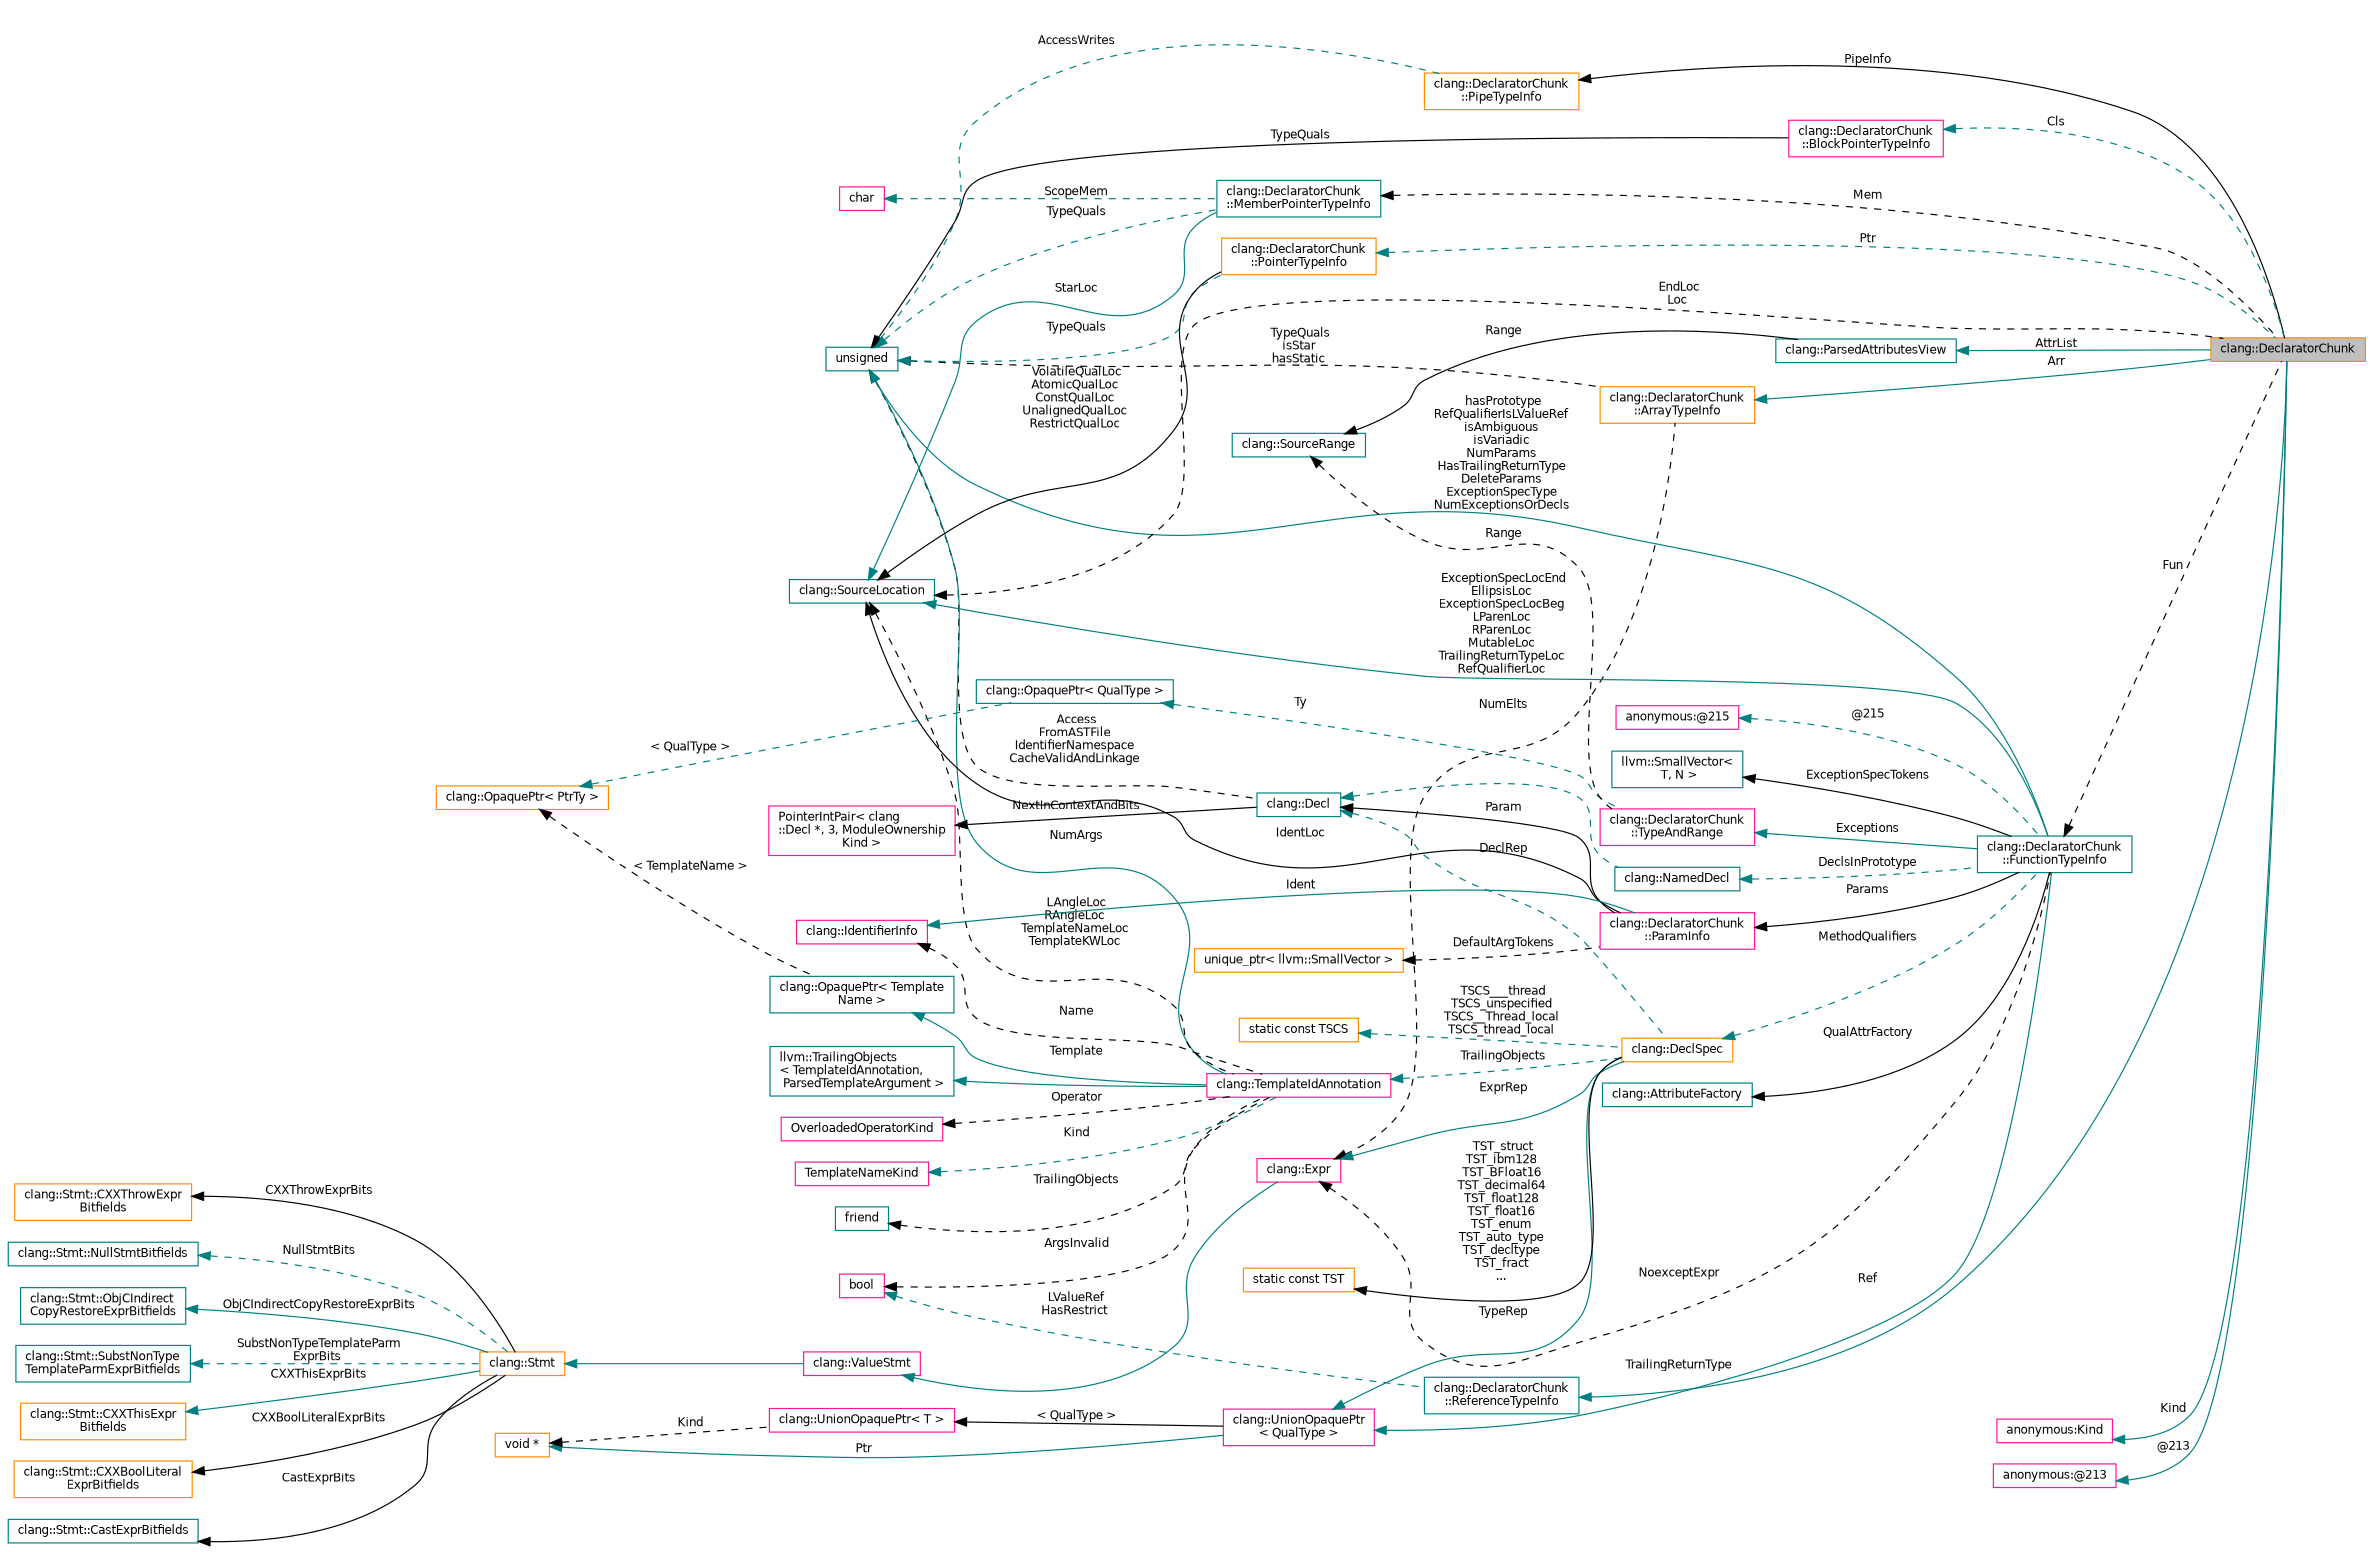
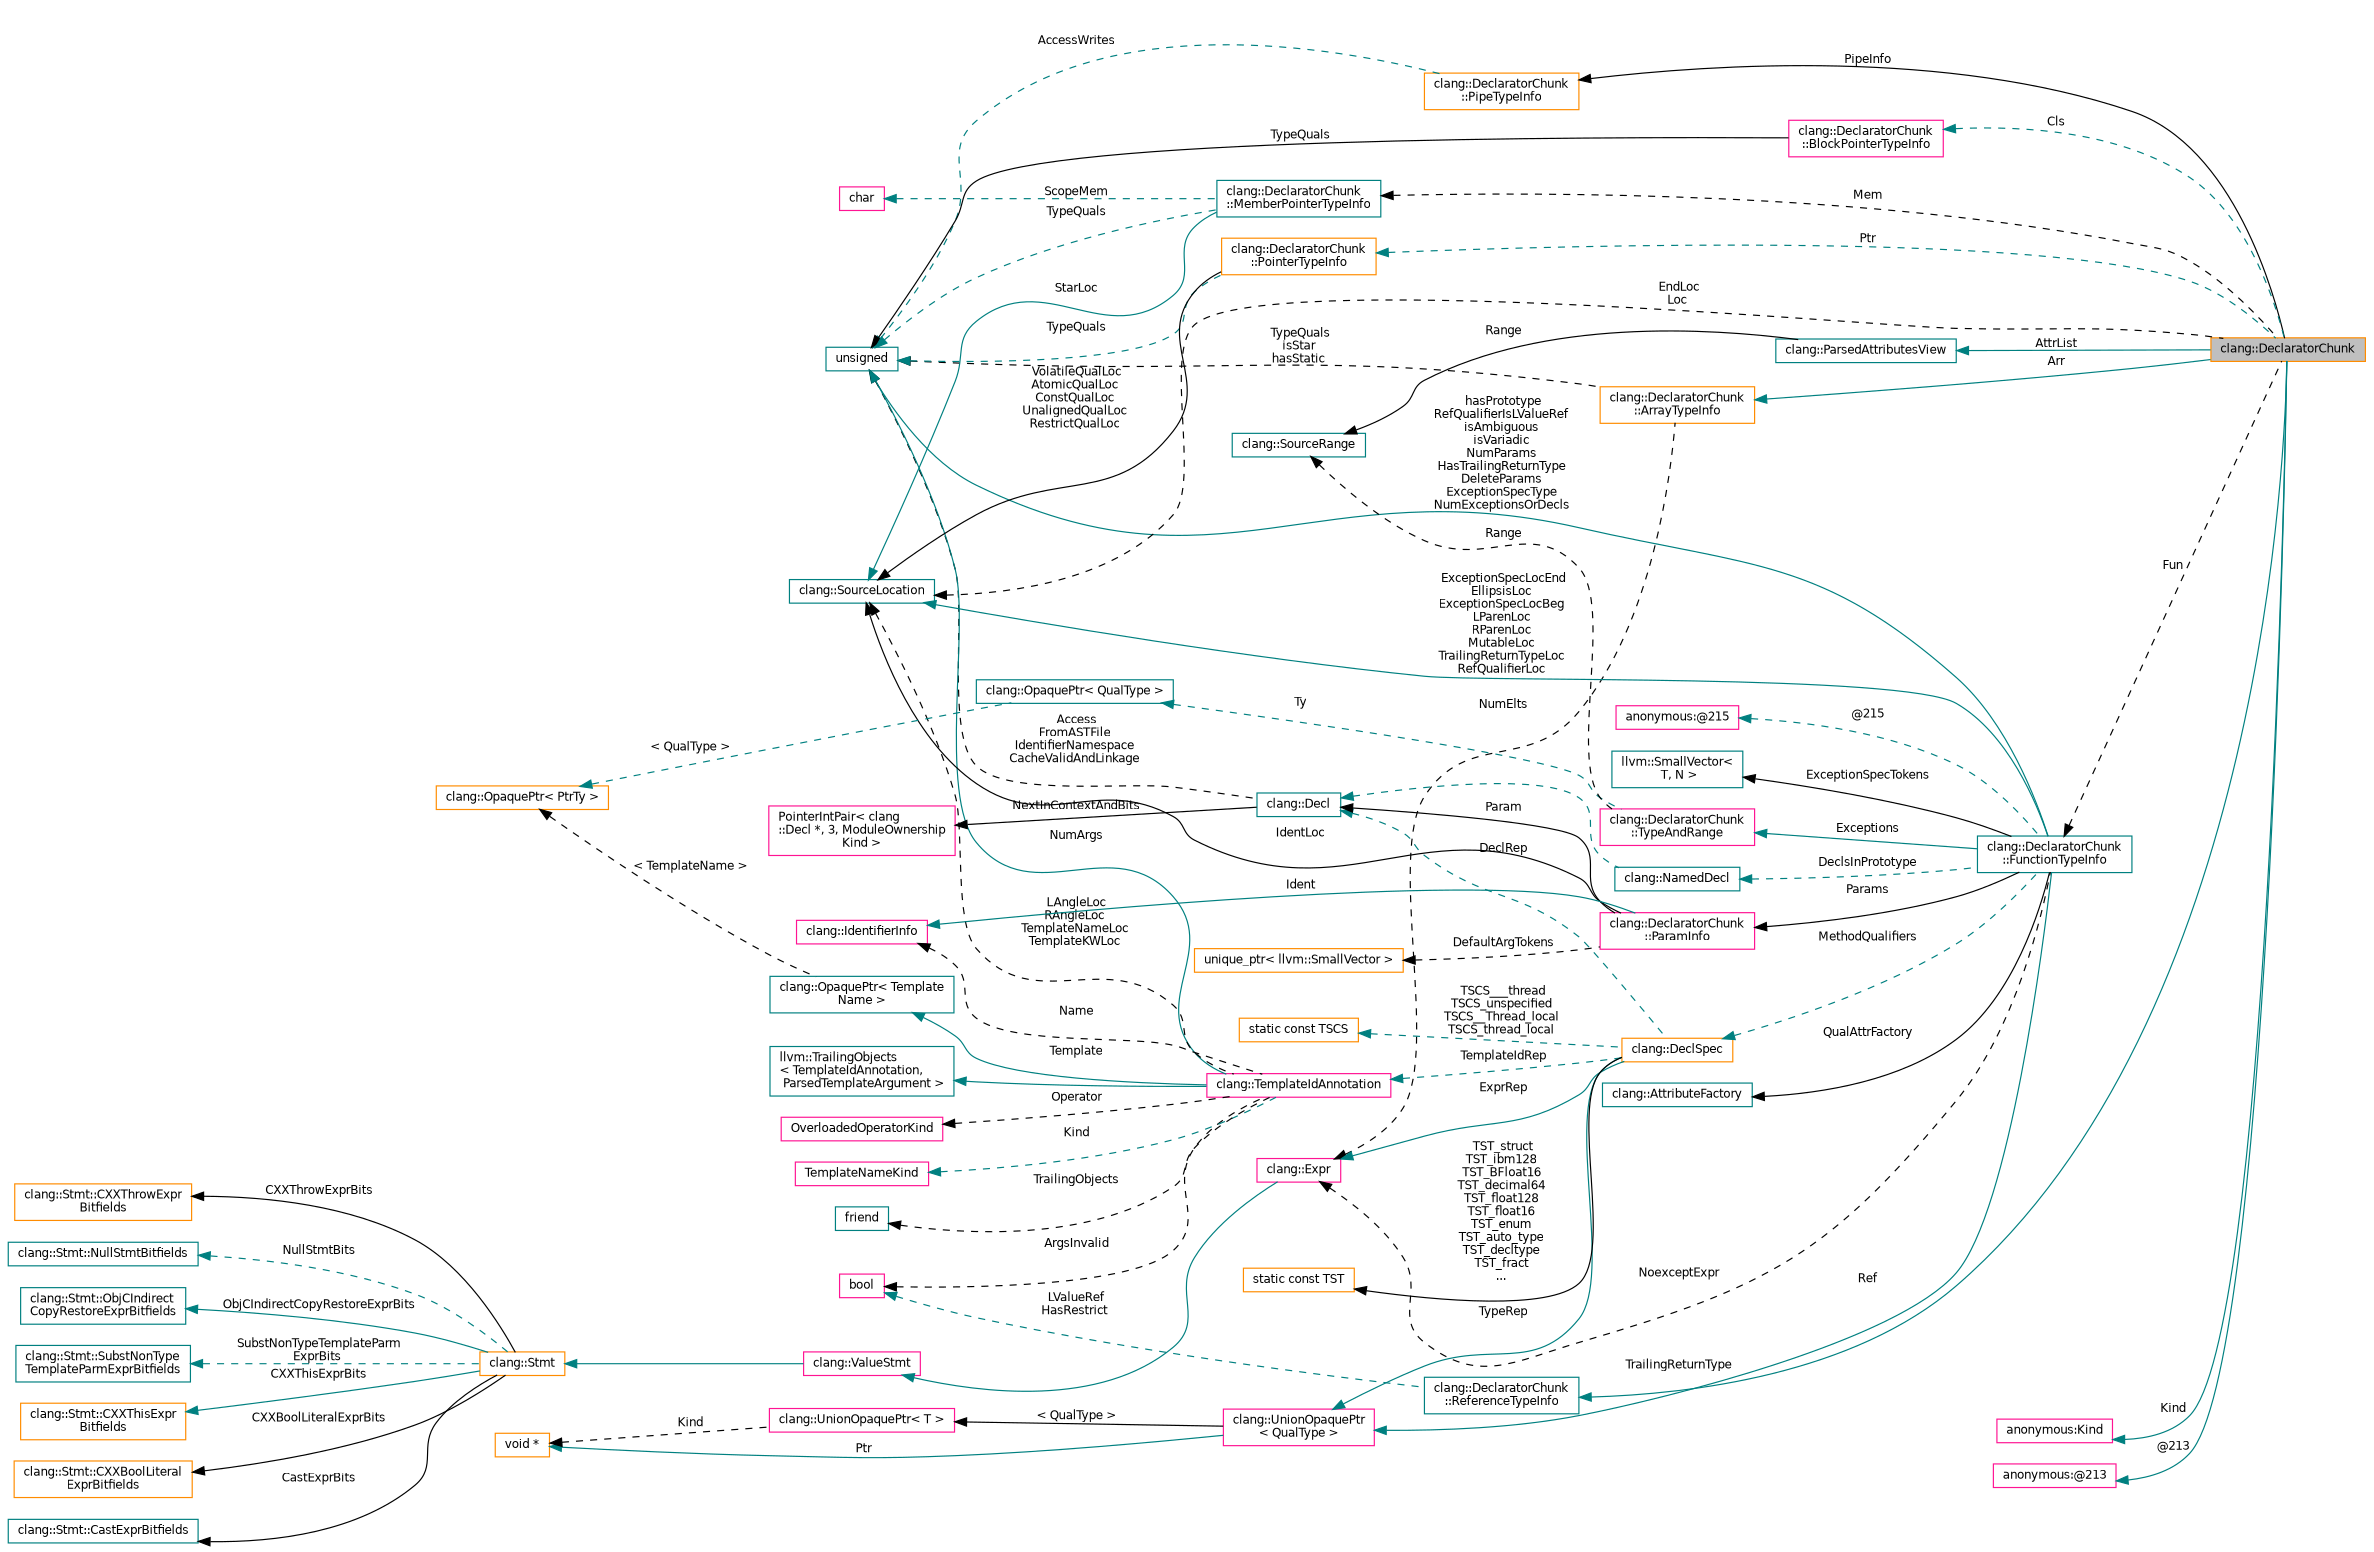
  digraph {
    rankdir=LR
    node [color=teal fontname=Helvetica fontsize=10 shape=record]
    edge [color=teal dir=back fontname=Helvetica fontsize=10 labelfontname=Helvetica labelfontsize=10 style=solid]
    n1 [color=darkorange fillcolor=grey75 fontcolor=black height=0.2 label="clang::DeclaratorChunk" style=filled width=0.4]
    n2 [color=darkorange height=0.2 label="clang::DeclaratorChunk\l::ArrayTypeInfo" width=0.4]
    n3 [color=deeppink height=0.2 label="clang::Expr" width=0.4]
    n4 [height=0.2 label="clang::DeclaratorChunk\l::FunctionTypeInfo" width=0.4]
    n5 [color=darkorange height=0.2 label="clang::DeclSpec" width=0.4]
    n6 [color=deeppink height=0.2 label="clang::ValueStmt" width=0.4]
    n7 [color=darkorange height=0.2 label="clang::Stmt" width=0.4]
    n8 [color=darkorange height=0.2 label="clang::Stmt::CXXThrowExpr\lBitfields" width=0.4]
    n9 [height=0.2 label="clang::Stmt::NullStmtBitfields" width=0.4]
    n10 [height=0.2 label="clang::Stmt::ObjCIndirect\lCopyRestoreExprBitfields" width=0.4]
    n11 [height=0.2 label="clang::Stmt::SubstNonType\lTemplateParmExprBitfields" width=0.4]
    n12 [color=darkorange height=0.2 label="clang::Stmt::CXXThisExpr\lBitfields" width=0.4]
    n13 [color=darkorange height=0.2 label="clang::Stmt::CXXBoolLiteral\lExprBitfields" width=0.4]
    n14 [height=0.2 label="clang::Stmt::CastExprBitfields" width=0.4]
    n15 [height=0.2 label=unsigned width=0.4]
    n16 [color=darkorange height=0.2 label="clang::DeclaratorChunk\l::PipeTypeInfo" width=0.4]
    n17 [color=deeppink height=0.2 label="clang::DeclaratorChunk\l::BlockPointerTypeInfo" width=0.4]
    n18 [height=0.2 label="clang::DeclaratorChunk\l::MemberPointerTypeInfo" width=0.4]
    n19 [color=darkorange height=0.2 label="clang::DeclaratorChunk\l::PointerTypeInfo" width=0.4]
    n20 [height=0.2 label="clang::Decl" width=0.4]
    n21 [color=deeppink height=0.2 label="clang::TemplateIdAnnotation" width=0.4]
    n22 [color=deeppink height=0.2 label="clang::DeclaratorChunk\l::ParamInfo" width=0.4]
    n23 [height=0.2 label="clang::NamedDecl" width=0.4]
    n24 [height=0.2 label="clang::DeclaratorChunk\l::ReferenceTypeInfo" width=0.4]
    n25 [color=deeppink height=0.2 label=bool width=0.4]
    n26 [height=0.2 label="clang::SourceLocation" width=0.4]
    n27 [color=deeppink height=0.2 label=char width=0.4]
    n28 [color=deeppink height=0.2 label="anonymous:Kind" width=0.4]
    n29 [color=deeppink height=0.2 label="anonymous:@213" width=0.4]
    n30 [color=darkorange height=0.2 label="static const TSCS" width=0.4]
    n31 [color=deeppink height=0.2 label="PointerIntPair\< clang\l::Decl *, 3, ModuleOwnership\lKind \>" width=0.4]
    n32 [color=deeppink height=0.2 label="clang::UnionOpaquePtr\l\< QualType \>" width=0.4]
    n33 [color=darkorange height=0.2 label="void *" width=0.4]
    n34 [color=deeppink height=0.2 label="clang::UnionOpaquePtr\< T \>" width=0.4]
    n35 [height=0.2 label="llvm::TrailingObjects\l\< TemplateIdAnnotation,\l ParsedTemplateArgument \>" width=0.4]
    n36 [color=deeppink height=0.2 label=OverloadedOperatorKind width=0.4]
    n37 [color=deeppink height=0.2 label="clang::IdentifierInfo" width=0.4]
    n38 [color=deeppink height=0.2 label=TemplateNameKind width=0.4]
    n39 [height=0.2 label="clang::OpaquePtr\< Template\lName \>" width=0.4]
    n40 [color=darkorange height=0.2 label="clang::OpaquePtr\< PtrTy \>" width=0.4]
    n41 [height=0.2 label="clang::OpaquePtr\< QualType \>" width=0.4]
    n42 [color=deeppink height=0.2 label="clang::DeclaratorChunk\l::TypeAndRange" width=0.4]
    n43 [height=0.2 label=friend width=0.4]
    n44 [color=darkorange height=0.2 label="static const TST" width=0.4]
    n45 [color=darkorange height=0.2 label="unique_ptr\< llvm::SmallVector \>" width=0.4]
    n46 [color=deeppink height=0.2 label="anonymous:@215" width=0.4]
    n47 [height=0.2 label="llvm::SmallVector\<\l T, N \>" width=0.4]
    n48 [height=0.2 label="clang::SourceRange" width=0.4]
    n49 [height=0.2 label="clang::ParsedAttributesView" width=0.4]
    n50 [height=0.2 label="clang::AttributeFactory" width=0.4]
    n2 -> n1 [label=" Arr"]
    n3 -> n2 [color=black label=" NumElts" style=dashed]
    n3 -> n4 [color=black label=" NoexceptExpr" style=dashed]
    n3 -> n5 [label=" ExprRep"]
    n4 -> n1 [color=black label=" Fun" style=dashed]
    n5 -> n4 [label=" MethodQualifiers" style=dashed]
    n6 -> n3
    n7 -> n6
    n8 -> n7 [color=black label=" CXXThrowExprBits"]
    n9 -> n7 [label=" NullStmtBits" style=dashed]
    n10 -> n7 [label=" ObjCIndirectCopyRestoreExprBits"]
    n11 -> n7 [label=" SubstNonTypeTemplateParm\lExprBits" style=dashed]
    n12 -> n7 [label=" CXXThisExprBits"]
    n13 -> n7 [color=black label=" CXXBoolLiteralExprBits"]
    n14 -> n7 [color=black label=" CastExprBits"]
    n15 -> n2 [color=black label=" TypeQuals\nisStar\nhasStatic" style=dashed]
    n15 -> n4 [label=" hasPrototype\nRefQualifierIsLValueRef\nisAmbiguous\nisVariadic\nNumParams\nHasTrailingReturnType\nDeleteParams\nExceptionSpecType\nNumExceptionsOrDecls"]
    n15 -> n16 [label=" AccessWrites" style=dashed]
    n15 -> n17 [color=black label=" TypeQuals"]
    n15 -> n18 [label=" TypeQuals" style=dashed]
    n15 -> n19 [label=" TypeQuals" style=dashed]
    n15 -> n20 [color=black label=" Access\nFromASTFile\nIdentifierNamespace\nCacheValidAndLinkage" style=dashed]
    n15 -> n21 [label=" NumArgs"]
    n16 -> n1 [color=black label=" PipeInfo"]
    n17 -> n1 [label=" Cls" style=dashed]
    n18 -> n1 [color=black label=" Mem" style=dashed]
    n19 -> n1 [label=" Ptr" style=dashed]
    n20 -> n5 [label=" DeclRep" style=dashed]
    n20 -> n22 [color=black label=" Param"]
    n20 -> n23 [style=dashed]
-   n21 -> n5 [label=" TrailingObjects" style=dashed]
+   n21 -> n5 [label=" TemplateIdRep" style=dashed]
    n22 -> n4 [color=black label=" Params"]
    n23 -> n4 [label=" DeclsInPrototype" style=dashed]
    n24 -> n1 [label=" Ref"]
    n25 -> n21 [color=black label=" ArgsInvalid" style=dashed]
    n25 -> n24 [label=" LValueRef\nHasRestrict" style=dashed]
    n26 -> n1 [color=black label=" EndLoc\nLoc" style=dashed]
    n26 -> n4 [label=" ExceptionSpecLocEnd\nEllipsisLoc\nExceptionSpecLocBeg\nLParenLoc\nRParenLoc\nMutableLoc\nTrailingReturnTypeLoc\nRefQualifierLoc"]
    n26 -> n18 [label=" StarLoc"]
    n26 -> n19 [color=black label=" VolatileQualLoc\nAtomicQualLoc\nConstQualLoc\nUnalignedQualLoc\nRestrictQualLoc"]
    n26 -> n21 [color=black label=" LAngleLoc\nRAngleLoc\nTemplateNameLoc\nTemplateKWLoc" style=dashed]
    n26 -> n22 [color=black label=" IdentLoc"]
    n27 -> n18 [label=" ScopeMem" style=dashed]
    n28 -> n1 [label=" Kind"]
    n29 -> n1 [label=" @213"]
    n30 -> n5 [label=" TSCS___thread\nTSCS_unspecified\nTSCS__Thread_local\nTSCS_thread_local" style=dashed]
    n31 -> n20 [color=black label=" NextInContextAndBits"]
    n32 -> n4 [label=" TrailingReturnType"]
    n32 -> n5 [label=" TypeRep"]
    n33 -> n32 [label=" Ptr"]
    n33 -> n34 [color=black label=" Kind" style=dashed]
    n34 -> n32 [color=black label=" \< QualType \>"]
    n35 -> n21
    n36 -> n21 [color=black label=" Operator" style=dashed]
    n37 -> n21 [color=black label=" Name" style=dashed]
    n37 -> n22 [label=" Ident"]
    n38 -> n21 [label=" Kind" style=dashed]
    n39 -> n21 [label=" Template"]
    n40 -> n39 [color=black label=" \< TemplateName \>" style=dashed]
    n40 -> n41 [label=" \< QualType \>" style=dashed]
    n41 -> n42 [label=" Ty" style=dashed]
    n42 -> n4 [label=" Exceptions"]
    n43 -> n21 [color=black label=" TrailingObjects" style=dashed]
    n44 -> n5 [color=black label=" TST_struct\nTST_ibm128\nTST_BFloat16\nTST_decimal64\nTST_float128\nTST_float16\nTST_enum\nTST_auto_type\nTST_decltype\nTST_fract\n..."]
    n45 -> n22 [color=black label=" DefaultArgTokens" style=dashed]
    n46 -> n4 [label=" @215" style=dashed]
    n47 -> n4 [color=black label=" ExceptionSpecTokens"]
    n48 -> n42 [color=black label=" Range" style=dashed]
    n48 -> n49 [color=black label=" Range"]
    n49 -> n1 [label=" AttrList"]
    n50 -> n4 [color=black label=" QualAttrFactory"]
  }
